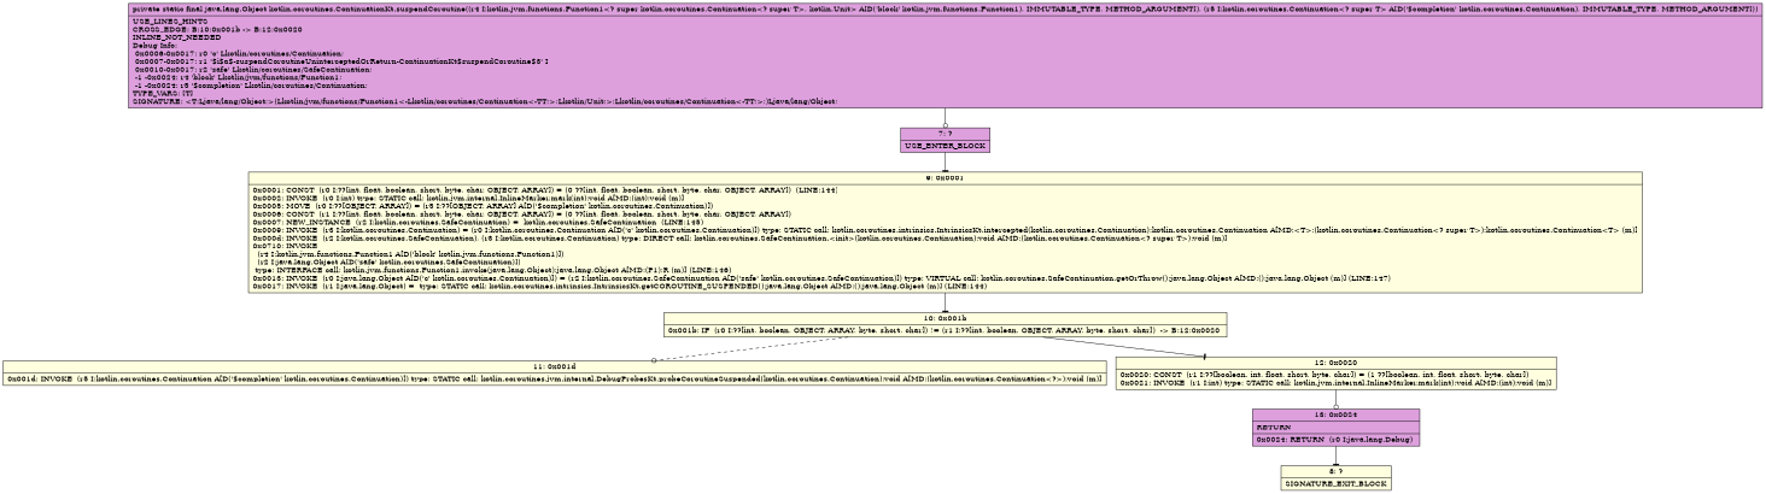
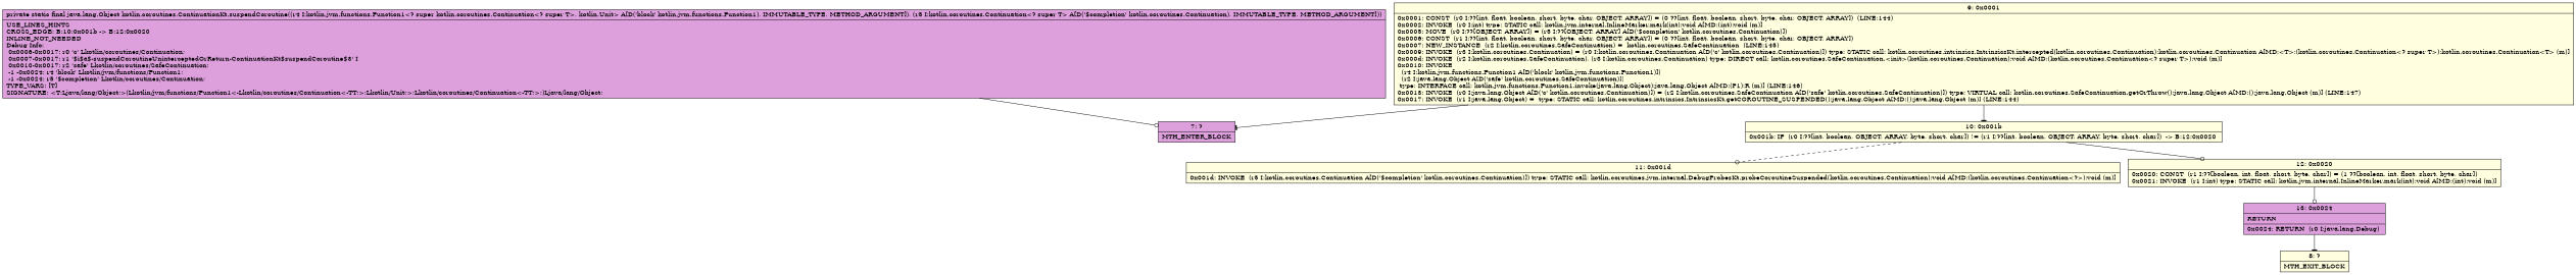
  digraph {
    node [fillcolor=lightyellow shape=record style=filled]
    edge [arrowhead=tee]
-   n1 [fillcolor=plum label="{7\:\ ?|USE_ENTER_BLOCK\l}"]
-   n2 [label="{9\:\ 0x0001|0x0001: CONST  (r0 I:??[int, float, boolean, short, byte, char, OBJECT, ARRAY]) = (0 ??[int, float, boolean, short, byte, char, OBJECT, ARRAY])  (LINE:144)\l0x0002: INVOKE  (r0 I:int) type: STATIC call: kotlin.jvm.internal.InlineMarker.mark(int):void A[MD:(int):void (m)]\l0x0005: MOVE  (r0 I:??[OBJECT, ARRAY]) = (r5 I:??[OBJECT, ARRAY] A[D('$completion' kotlin.coroutines.Continuation)]) \l0x0006: CONST  (r1 I:??[int, float, boolean, short, byte, char, OBJECT, ARRAY]) = (0 ??[int, float, boolean, short, byte, char, OBJECT, ARRAY]) \l0x0007: NEW_INSTANCE  (r2 I:kotlin.coroutines.SafeContinuation) =  kotlin.coroutines.SafeContinuation  (LINE:145)\l0x0009: INVOKE  (r3 I:kotlin.coroutines.Continuation) = (r0 I:kotlin.coroutines.Continuation A[D('c' kotlin.coroutines.Continuation)]) type: STATIC call: kotlin.coroutines.intrinsics.IntrinsicsKt.intercepted(kotlin.coroutines.Continuation):kotlin.coroutines.Continuation A[MD:\<T\>:(kotlin.coroutines.Continuation\<? super T\>):kotlin.coroutines.Continuation\<T\> (m)]\l0x000d: INVOKE  (r2 I:kotlin.coroutines.SafeContinuation), (r3 I:kotlin.coroutines.Continuation) type: DIRECT call: kotlin.coroutines.SafeContinuation.\<init\>(kotlin.coroutines.Continuation):void A[MD:(kotlin.coroutines.Continuation\<? super T\>):void (m)]\l0x0710: INVOKE  \l  (r4 I:kotlin.jvm.functions.Function1 A[D('block' kotlin.jvm.functions.Function1)])\l  (r2 I:java.lang.Object A[D('safe' kotlin.coroutines.SafeContinuation)])\l type: INTERFACE call: kotlin.jvm.functions.Function1.invoke(java.lang.Object):java.lang.Object A[MD:(P1):R (m)] (LINE:146)\l0x0013: INVOKE  (r0 I:java.lang.Object A[D('c' kotlin.coroutines.Continuation)]) = (r2 I:kotlin.coroutines.SafeContinuation A[D('safe' kotlin.coroutines.SafeContinuation)]) type: VIRTUAL call: kotlin.coroutines.SafeContinuation.getOrThrow():java.lang.Object A[MD:():java.lang.Object (m)] (LINE:147)\l0x0017: INVOKE  (r1 I:java.lang.Object) =  type: STATIC call: kotlin.coroutines.intrinsics.IntrinsicsKt.getCOROUTINE_SUSPENDED():java.lang.Object A[MD:():java.lang.Object (m)] (LINE:144)\l}"]
+   n1 [fillcolor=plum label="{7\:\ ?|MTH_ENTER_BLOCK\l}"]
+   n2 [label="{9\:\ 0x0001|0x0001: CONST  (r0 I:??[int, float, boolean, short, byte, char, OBJECT, ARRAY]) = (0 ??[int, float, boolean, short, byte, char, OBJECT, ARRAY])  (LINE:144)\l0x0002: INVOKE  (r0 I:int) type: STATIC call: kotlin.jvm.internal.InlineMarker.mark(int):void A[MD:(int):void (m)]\l0x0005: MOVE  (r0 I:??[OBJECT, ARRAY]) = (r5 I:??[OBJECT, ARRAY] A[D('$completion' kotlin.coroutines.Continuation)]) \l0x0006: CONST  (r1 I:??[int, float, boolean, short, byte, char, OBJECT, ARRAY]) = (0 ??[int, float, boolean, short, byte, char, OBJECT, ARRAY]) \l0x0007: NEW_INSTANCE  (r2 I:kotlin.coroutines.SafeContinuation) =  kotlin.coroutines.SafeContinuation  (LINE:145)\l0x0009: INVOKE  (r3 I:kotlin.coroutines.Continuation) = (r0 I:kotlin.coroutines.Continuation A[D('c' kotlin.coroutines.Continuation)]) type: STATIC call: kotlin.coroutines.intrinsics.IntrinsicsKt.intercepted(kotlin.coroutines.Continuation):kotlin.coroutines.Continuation A[MD:\<T\>:(kotlin.coroutines.Continuation\<? super T\>):kotlin.coroutines.Continuation\<T\> (m)]\l0x000d: INVOKE  (r2 I:kotlin.coroutines.SafeContinuation), (r3 I:kotlin.coroutines.Continuation) type: DIRECT call: kotlin.coroutines.SafeContinuation.\<init\>(kotlin.coroutines.Continuation):void A[MD:(kotlin.coroutines.Continuation\<? super T\>):void (m)]\l0x0010: INVOKE  \l  (r4 I:kotlin.jvm.functions.Function1 A[D('block' kotlin.jvm.functions.Function1)])\l  (r2 I:java.lang.Object A[D('safe' kotlin.coroutines.SafeContinuation)])\l type: INTERFACE call: kotlin.jvm.functions.Function1.invoke(java.lang.Object):java.lang.Object A[MD:(P1):R (m)] (LINE:146)\l0x0013: INVOKE  (r0 I:java.lang.Object A[D('c' kotlin.coroutines.Continuation)]) = (r2 I:kotlin.coroutines.SafeContinuation A[D('safe' kotlin.coroutines.SafeContinuation)]) type: VIRTUAL call: kotlin.coroutines.SafeContinuation.getOrThrow():java.lang.Object A[MD:():java.lang.Object (m)] (LINE:147)\l0x0017: INVOKE  (r1 I:java.lang.Object) =  type: STATIC call: kotlin.coroutines.intrinsics.IntrinsicsKt.getCOROUTINE_SUSPENDED():java.lang.Object A[MD:():java.lang.Object (m)] (LINE:144)\l}"]
    n3 [label="{10\:\ 0x001b|0x001b: IF  (r0 I:??[int, boolean, OBJECT, ARRAY, byte, short, char]) != (r1 I:??[int, boolean, OBJECT, ARRAY, byte, short, char])  \-\> B:12:0x0020 \l}"]
    n4 [label="{11\:\ 0x001d|0x001d: INVOKE  (r5 I:kotlin.coroutines.Continuation A[D('$completion' kotlin.coroutines.Continuation)]) type: STATIC call: kotlin.coroutines.jvm.internal.DebugProbesKt.probeCoroutineSuspended(kotlin.coroutines.Continuation):void A[MD:(kotlin.coroutines.Continuation\<?\>):void (m)]\l}"]
    n5 [label="{12\:\ 0x0020|0x0020: CONST  (r1 I:??[boolean, int, float, short, byte, char]) = (1 ??[boolean, int, float, short, byte, char]) \l0x0021: INVOKE  (r1 I:int) type: STATIC call: kotlin.jvm.internal.InlineMarker.mark(int):void A[MD:(int):void (m)]\l}"]
    n6 [fillcolor=plum label="{13\:\ 0x0024|RETURN\l|0x0024: RETURN  (r0 I:java.lang.Debug) \l}"]
-   n7 [label="{8\:\ ?|SIGNATURE_EXIT_BLOCK\l}"]
+   n7 [label="{8\:\ ?|MTH_EXIT_BLOCK\l}"]
    n8 [fillcolor=plum label="{private static final java.lang.Object kotlin.coroutines.ContinuationKt.suspendCoroutine((r4 I:kotlin.jvm.functions.Function1\<? super kotlin.coroutines.Continuation\<? super T\>, kotlin.Unit\> A[D('block' kotlin.jvm.functions.Function1), IMMUTABLE_TYPE, METHOD_ARGUMENT]), (r5 I:kotlin.coroutines.Continuation\<? super T\> A[D('$completion' kotlin.coroutines.Continuation), IMMUTABLE_TYPE, METHOD_ARGUMENT]))  | USE_LINES_HINTS\lCROSS_EDGE: B:10:0x001b \-\> B:12:0x0020\lINLINE_NOT_NEEDED\lDebug Info:\l  0x0006\-0x0017: r0 'c' Lkotlin\/coroutines\/Continuation;\l  0x0007\-0x0017: r1 '$i$a$\-suspendCoroutineUninterceptedOrReturn\-ContinuationKt$suspendCoroutine$3' I\l  0x0010\-0x0017: r2 'safe' Lkotlin\/coroutines\/SafeContinuation;\l  \-1 \-0x0024: r4 'block' Lkotlin\/jvm\/functions\/Function1;\l  \-1 \-0x0024: r5 '$completion' Lkotlin\/coroutines\/Continuation;\lTYPE_VARS: [T]\lSIGNATURE: \<T:Ljava\/lang\/Object;\>(Lkotlin\/jvm\/functions\/Function1\<\-Lkotlin\/coroutines\/Continuation\<\-TT;\>;Lkotlin\/Unit;\>;Lkotlin\/coroutines\/Continuation\<\-TT;\>;)Ljava\/lang\/Object;\l}"]
-   n1 -> n2
+   n2 -> n1
    n2 -> n3
    n3 -> n4 [arrowhead=odot style=dashed]
-   n3 -> n5
+   n3 -> n5 [arrowhead=odot]
    n5 -> n6 [arrowhead=odot]
    n6 -> n7
    n8 -> n1 [arrowhead=odot]
  }
